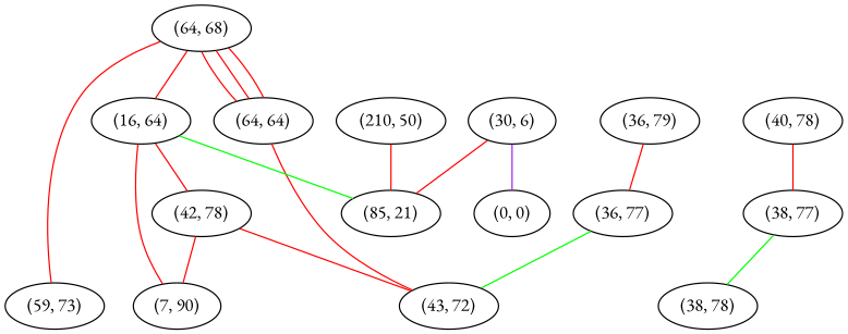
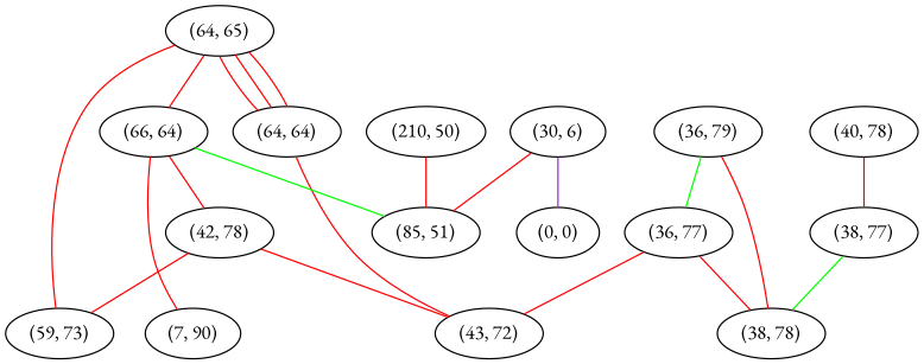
  graph {
    fontname="EB Garamond"
    node [fontname="EB Garamond"]
    edge [color=red fontname="EB Garamond" weight=1]
-   "(64, 65)" [label="(64, 68)"]
+   "(64, 65)"
    "(64, 64)"
-   "(66, 64)" [label="(16, 64)"]
+   "(66, 64)"
    "(59, 73)"
    n5 [label="(43, 72)"]
    "(42, 78)"
-   "(85, 51)" [label="(85, 21)"]
+   "(85, 51)"
    "(40, 78)"
    "(38, 77)"
    "(38, 78)"
    "(30, 6)"
    "(0, 0)"
    n13 [label="(210, 50)"]
    "(7, 90)"
    "(36, 79)"
    "(36, 77)"
    "(64, 65)" -- "(64, 64)"
    "(64, 65)" -- "(64, 64)"
    "(64, 65)" -- "(64, 64)"
    "(64, 65)" -- "(66, 64)"
    "(64, 65)" -- "(59, 73)" [weight=2]
    "(64, 64)" -- n5
    "(66, 64)" -- "(42, 78)"
    "(66, 64)" -- "(85, 51)" [color=green]
-   "(42, 78)" -- "(7, 90)"
+   "(42, 78)" -- "(59, 73)"
    "(42, 78)" -- n5
    "(40, 78)" -- "(38, 77)"
    "(38, 77)" -- "(38, 78)" [color=green]
    "(30, 6)" -- "(85, 51)"
    "(30, 6)" -- "(0, 0)" [color=purple weight=4]
    n13 -- "(85, 51)"
    "(7, 90)" -- "(66, 64)"
-   "(36, 79)" -- "(36, 77)"
-   "(36, 77)" -- n5 [color=green weight=2]
+   "(36, 79)" -- "(38, 78)"
+   "(36, 79)" -- "(36, 77)" [color=green]
+   "(36, 77)" -- n5 [weight=2]
+   "(36, 77)" -- "(38, 78)"
  }
